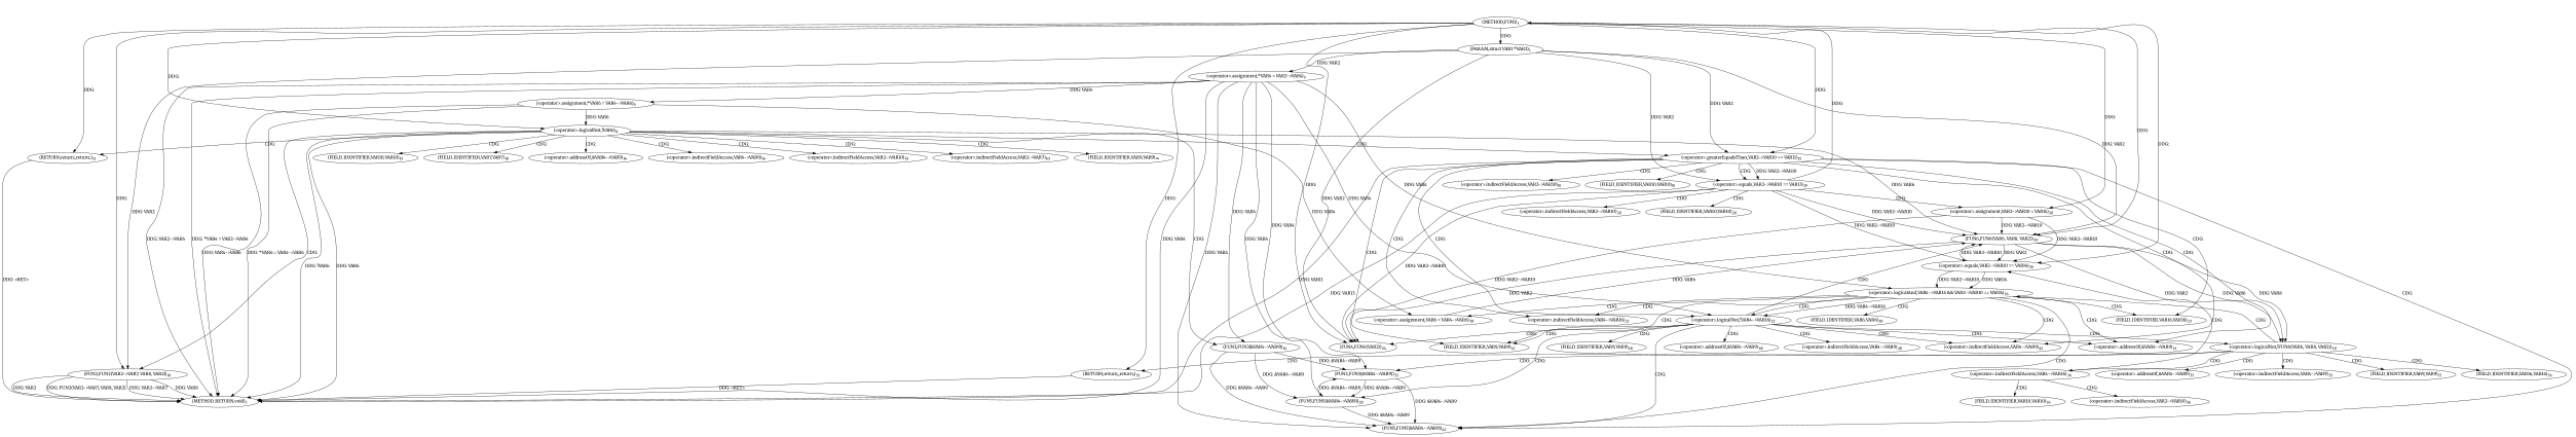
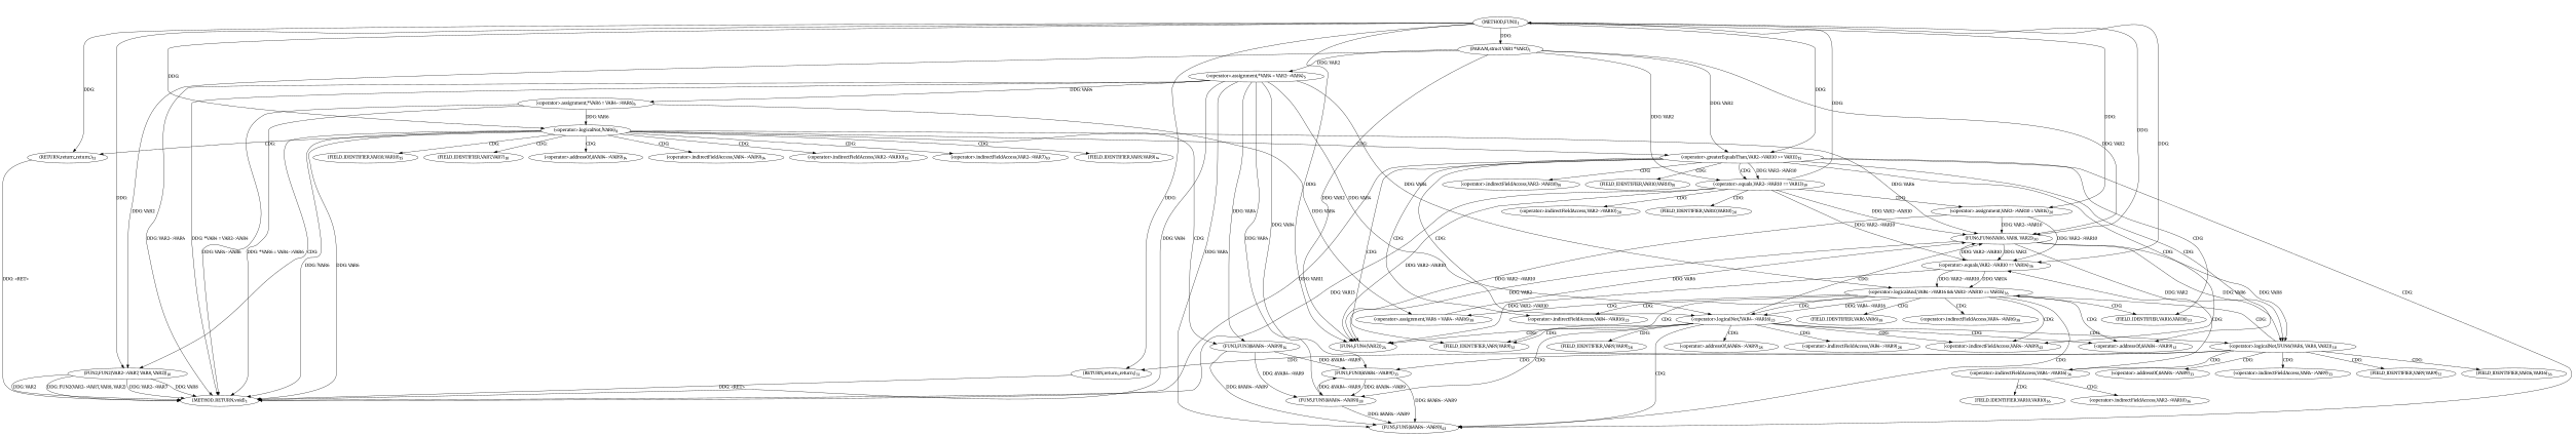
  digraph {
    fontname=Merriweather
    node [fontname=Merriweather]
    edge [fontname=Merriweather]
    n1 [label=<(METHOD,FUN1)<SUB>1</SUB>>]
    n2 [label=<(PARAM,struct VAR1 *VAR2)<SUB>1</SUB>>]
    n3 [label=<(&lt;operator&gt;.logicalNot,!VAR6)<SUB>8</SUB>>]
    n4 [label=<(&lt;operator&gt;.greaterEqualsThan,VAR2-&gt;VAR10 &gt;= VAR11)<SUB>15</SUB>>]
    n5 [label=<(FUN2,FUN2(VAR2-&gt;VAR7, VAR8, VAR2))<SUB>10</SUB>>]
    n6 [label=<(RETURN,return;,return;)<SUB>11</SUB>>]
    n7 [label=<(&lt;operator&gt;.assignment,VAR2-&gt;VAR10 = VAR14)<SUB>20</SUB>>]
    n8 [label=<(FUN4,FUN4(VAR2))<SUB>24</SUB>>]
    n9 [label=<(RETURN,return;,return;)<SUB>31</SUB>>]
    n10 [label=<(FUN6,FUN6(VAR6, VAR8, VAR2))<SUB>30</SUB>>]
    n11 [label=<(&lt;operator&gt;.equals,VAR2-&gt;VAR10 == VAR14)<SUB>36</SUB>>]
    n12 [label=<(&lt;operator&gt;.equals,VAR2-&gt;VAR10 == VAR13)<SUB>19</SUB>>]
    n13 [label=<(&lt;operator&gt;.assignment,*VAR4 = VAR2-&gt;VAR4)<SUB>5</SUB>>]
    n14 [label=<(METHOD_RETURN,void)<SUB>1</SUB>>]
    n15 [label=<(FUN3,FUN3(&amp;VAR4-&gt;VAR9))<SUB>14</SUB>>]
    n16 [label=<(&lt;operator&gt;.addressOf,&amp;VAR4-&gt;VAR9)<SUB>14</SUB>>]
    n17 [label=<(&lt;operator&gt;.indirectFieldAccess,VAR4-&gt;VAR9)<SUB>14</SUB>>]
    n18 [label=<(&lt;operator&gt;.indirectFieldAccess,VAR2-&gt;VAR10)<SUB>15</SUB>>]
    n19 [label=<(&lt;operator&gt;.indirectFieldAccess,VAR2-&gt;VAR7)<SUB>10</SUB>>]
    n20 [label=<(FIELD_IDENTIFIER,VAR9,VAR9)<SUB>14</SUB>>]
    n21 [label=<(FIELD_IDENTIFIER,VAR10,VAR10)<SUB>15</SUB>>]
    n22 [label=<(FIELD_IDENTIFIER,VAR7,VAR7)<SUB>10</SUB>>]
    n23 [label=<(FUN5,FUN5(&amp;VAR4-&gt;VAR9))<SUB>43</SUB>>]
    n24 [label=<(&lt;operator&gt;.logicalNot,!VAR4-&gt;VAR16)<SUB>23</SUB>>]
    n25 [label=<(&lt;operator&gt;.addressOf,&amp;VAR4-&gt;VAR9)<SUB>43</SUB>>]
    n26 [label=<(&lt;operator&gt;.indirectFieldAccess,VAR2-&gt;VAR10)<SUB>19</SUB>>]
    n27 [label=<(&lt;operator&gt;.indirectFieldAccess,VAR4-&gt;VAR16)<SUB>23</SUB>>]
    n28 [label=<(&lt;operator&gt;.indirectFieldAccess,VAR4-&gt;VAR9)<SUB>43</SUB>>]
    n29 [label=<(FIELD_IDENTIFIER,VAR10,VAR10)<SUB>19</SUB>>]
    n30 [label=<(FIELD_IDENTIFIER,VAR16,VAR16)<SUB>23</SUB>>]
    n31 [label=<(FIELD_IDENTIFIER,VAR9,VAR9)<SUB>43</SUB>>]
    n32 [label=<(&lt;operator&gt;.indirectFieldAccess,VAR2-&gt;VAR10)<SUB>20</SUB>>]
    n33 [label=<(FIELD_IDENTIFIER,VAR10,VAR10)<SUB>20</SUB>>]
    n34 [label=<(&lt;operator&gt;.logicalNot,!FUN6(VAR6, VAR8, VAR2))<SUB>30</SUB>>]
    n35 [label=<(&lt;operator&gt;.logicalAnd,VAR4-&gt;VAR16 &amp;&amp; VAR2-&gt;VAR10 == VAR14)<SUB>36</SUB>>]
    n36 [label=<(&lt;operator&gt;.assignment,*VAR6 = VAR4-&gt;VAR6)<SUB>6</SUB>>]
    n37 [label=<(FUN5,FUN5(&amp;VAR4-&gt;VAR9))<SUB>28</SUB>>]
    n38 [label=<(FUN3,FUN3(&amp;VAR4-&gt;VAR9))<SUB>33</SUB>>]
    n39 [label=<(&lt;operator&gt;.assignment,VAR6 = VAR4-&gt;VAR6)<SUB>38</SUB>>]
    n40 [label=<(&lt;operator&gt;.addressOf,&amp;VAR4-&gt;VAR9)<SUB>28</SUB>>]
    n41 [label=<(&lt;operator&gt;.indirectFieldAccess,VAR4-&gt;VAR9)<SUB>28</SUB>>]
    n42 [label=<(FIELD_IDENTIFIER,VAR9,VAR9)<SUB>28</SUB>>]
+   n43 [label=<(&lt;operator&gt;.indirectFieldAccess,VAR4-&gt;VAR6)<SUB>38</SUB>>]
    n44 [label=<(FIELD_IDENTIFIER,VAR6,VAR6)<SUB>38</SUB>>]
    n45 [label=<(&lt;operator&gt;.addressOf,&amp;VAR4-&gt;VAR9)<SUB>33</SUB>>]
    n46 [label=<(&lt;operator&gt;.indirectFieldAccess,VAR4-&gt;VAR9)<SUB>33</SUB>>]
    n47 [label=<(&lt;operator&gt;.indirectFieldAccess,VAR4-&gt;VAR16)<SUB>36</SUB>>]
    n48 [label=<(FIELD_IDENTIFIER,VAR9,VAR9)<SUB>33</SUB>>]
    n49 [label=<(FIELD_IDENTIFIER,VAR16,VAR16)<SUB>36</SUB>>]
    n50 [label=<(&lt;operator&gt;.indirectFieldAccess,VAR2-&gt;VAR10)<SUB>36</SUB>>]
    n51 [label=<(FIELD_IDENTIFIER,VAR10,VAR10)<SUB>36</SUB>>]
    n1 -> n2 [label="DDG: "]
    n1 -> n3 [label="DDG: "]
    n1 -> n4 [label="DDG: "]
    n1 -> n5 [label="DDG: "]
    n1 -> n6 [label="DDG: "]
    n1 -> n7 [label="DDG: "]
    n1 -> n8 [label="DDG: "]
    n1 -> n9 [label="DDG: "]
    n1 -> n10 [label="DDG: "]
    n1 -> n11 [label="DDG: "]
    n2 -> n4 [label="DDG: VAR2"]
    n2 -> n5 [label="DDG: VAR2"]
    n2 -> n8 [label="DDG: VAR2"]
    n2 -> n10 [label="DDG: VAR2"]
    n2 -> n12 [label="DDG: VAR2"]
    n2 -> n13 [label="DDG: VAR2"]
    n3 -> n4 [label="CDG: "]
    n3 -> n5 [label="CDG: "]
    n3 -> n6 [label="CDG: "]
    n3 -> n10 [label="DDG: VAR6"]
    n3 -> n14 [label="DDG: VAR6"]
    n3 -> n14 [label="DDG: !VAR6"]
    n3 -> n15 [label="CDG: "]
    n3 -> n16 [label="CDG: "]
    n3 -> n17 [label="CDG: "]
    n3 -> n18 [label="CDG: "]
    n3 -> n19 [label="CDG: "]
    n3 -> n20 [label="CDG: "]
    n3 -> n21 [label="CDG: "]
    n3 -> n22 [label="CDG: "]
    n4 -> n12 [label="DDG: VAR2-&gt;VAR10"]
    n4 -> n12 [label="CDG: "]
    n4 -> n14 [label="DDG: VAR11"]
    n4 -> n23 [label="CDG: "]
    n4 -> n24 [label="CDG: "]
    n4 -> n25 [label="CDG: "]
    n4 -> n26 [label="CDG: "]
    n4 -> n27 [label="CDG: "]
    n4 -> n28 [label="CDG: "]
    n4 -> n29 [label="CDG: "]
    n4 -> n30 [label="CDG: "]
    n4 -> n31 [label="CDG: "]
    n5 -> n14 [label="DDG: VAR2-&gt;VAR7"]
    n5 -> n14 [label="DDG: VAR8"]
    n5 -> n14 [label="DDG: VAR2"]
    n5 -> n14 [label="DDG: FUN2(VAR2-&gt;VAR7, VAR8, VAR2)"]
    n6 -> n14 [label="DDG: &lt;RET&gt;"]
    n7 -> n8 [label="DDG: VAR2-&gt;VAR10"]
    n7 -> n10 [label="DDG: VAR2-&gt;VAR10"]
    n7 -> n11 [label="DDG: VAR2-&gt;VAR10"]
    n9 -> n14 [label="DDG: &lt;RET&gt;"]
    n10 -> n8 [label="DDG: VAR2"]
    n10 -> n11 [label="DDG: VAR2"]
    n10 -> n34 [label="DDG: VAR6"]
    n10 -> n34 [label="DDG: VAR8"]
    n10 -> n34 [label="DDG: VAR2"]
+   n11 -> n8 [label="DDG: VAR2-&gt;VAR10"]
    n11 -> n10 [label="DDG: VAR2-&gt;VAR10"]
    n11 -> n35 [label="DDG: VAR2-&gt;VAR10"]
    n11 -> n35 [label="DDG: VAR14"]
    n12 -> n1 [label="DDG: "]
    n12 -> n7 [label="CDG: "]
    n12 -> n8 [label="DDG: VAR2-&gt;VAR10"]
    n12 -> n10 [label="DDG: VAR2-&gt;VAR10"]
    n12 -> n11 [label="DDG: VAR2-&gt;VAR10"]
    n12 -> n14 [label="DDG: VAR13"]
    n12 -> n32 [label="CDG: "]
    n12 -> n33 [label="CDG: "]
    n13 -> n14 [label="DDG: VAR4"]
    n13 -> n14 [label="DDG: VAR2-&gt;VAR4"]
    n13 -> n14 [label="DDG: *VAR4 = VAR2-&gt;VAR4"]
    n13 -> n15 [label="DDG: VAR4"]
    n13 -> n23 [label="DDG: VAR4"]
    n13 -> n24 [label="DDG: VAR4"]
    n13 -> n35 [label="DDG: VAR4"]
    n13 -> n36 [label="DDG: VAR4"]
    n13 -> n37 [label="DDG: VAR4"]
    n13 -> n38 [label="DDG: VAR4"]
    n15 -> n23 [label="DDG: &amp;VAR4-&gt;VAR9"]
    n15 -> n37 [label="DDG: &amp;VAR4-&gt;VAR9"]
    n15 -> n38 [label="DDG: &amp;VAR4-&gt;VAR9"]
    n24 -> n8 [label="CDG: "]
    n24 -> n10 [label="CDG: "]
    n24 -> n23 [label="CDG: "]
    n24 -> n25 [label="CDG: "]
    n24 -> n28 [label="CDG: "]
    n24 -> n31 [label="CDG: "]
    n24 -> n34 [label="CDG: "]
    n24 -> n37 [label="CDG: "]
    n24 -> n40 [label="CDG: "]
    n24 -> n41 [label="CDG: "]
    n24 -> n42 [label="CDG: "]
    n34 -> n9 [label="CDG: "]
    n34 -> n35 [label="CDG: "]
    n34 -> n38 [label="CDG: "]
    n34 -> n45 [label="CDG: "]
    n34 -> n46 [label="CDG: "]
    n34 -> n47 [label="CDG: "]
    n34 -> n48 [label="CDG: "]
    n34 -> n49 [label="CDG: "]
    n35 -> n23 [label="CDG: "]
    n35 -> n24 [label="DDG: VAR4-&gt;VAR16"]
    n35 -> n24 [label="CDG: "]
    n35 -> n25 [label="CDG: "]
    n35 -> n27 [label="CDG: "]
    n35 -> n28 [label="CDG: "]
    n35 -> n30 [label="CDG: "]
    n35 -> n31 [label="CDG: "]
    n35 -> n39 [label="CDG: "]
+   n35 -> n43 [label="CDG: "]
    n35 -> n44 [label="CDG: "]
    n36 -> n3 [label="DDG: VAR6"]
    n36 -> n14 [label="DDG: VAR4-&gt;VAR6"]
    n36 -> n14 [label="DDG: *VAR6 = VAR4-&gt;VAR6"]
    n36 -> n39 [label="DDG: VAR4"]
    n37 -> n23 [label="DDG: &amp;VAR4-&gt;VAR9"]
    n37 -> n38 [label="DDG: &amp;VAR4-&gt;VAR9"]
    n38 -> n23 [label="DDG: &amp;VAR4-&gt;VAR9"]
    n38 -> n37 [label="DDG: &amp;VAR4-&gt;VAR9"]
    n39 -> n10 [label="DDG: VAR6"]
    n47 -> n11 [label="CDG: "]
    n47 -> n50 [label="CDG: "]
    n47 -> n51 [label="CDG: "]
  }
